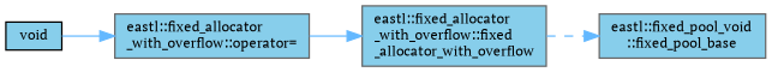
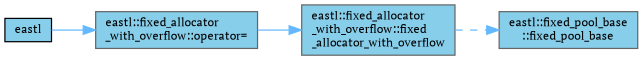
  digraph {
    fontname="PT Serif"
    rankdir=LR
    node [color=gray40 fillcolor=skyblue fontname="PT Serif" fontsize=10 shape=box style=filled]
    edge [color=steelblue1 fontname="PT Serif" fontsize=10 labelfontname=Helvetica labelfontsize=10 style=solid]
    n1 [fontcolor=black height=0.2 label="eastl::fixed_allocator\l_with_overflow::operator=" width=0.4]
    n2 [height=0.2 label="eastl::fixed_allocator\l_with_overflow::fixed\l_allocator_with_overflow" width=0.4]
-   n3 [height=0.2 label="eastl::fixed_pool_void\l::fixed_pool_base" width=0.4]
-   n4 [color=black height=0.2 label=void width=0.4]
+   n3 [height=0.2 label="eastl::fixed_pool_base\l::fixed_pool_base" width=0.4]
+   n4 [color=black height=0.2 label=eastl width=0.4]
    n1 -> n2
    n2 -> n3 [style=dashed]
    n4 -> n1
  }
